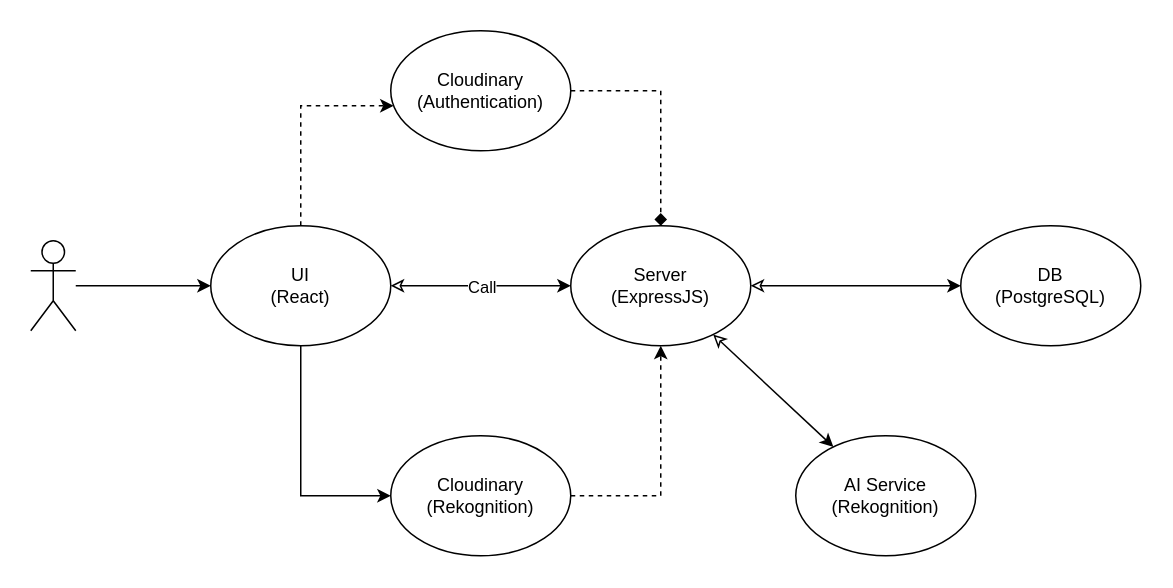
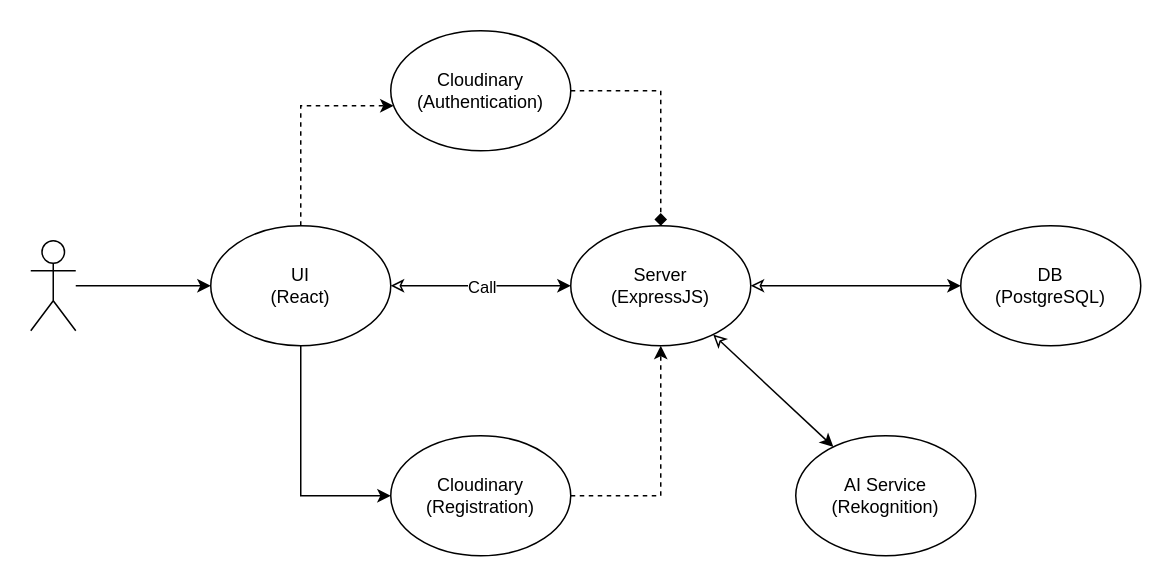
  <mxCell id="0" />
  <mxCell id="1" parent="0" />
  <mxCell id="2" style="edgeStyle=orthogonalEdgeStyle;rounded=0;orthogonalLoop=1;jettySize=auto;html=1;dashed=1;endArrow=diamond;" edge="1" parent="1" source="3" target="11"><mxGeometry relative="1" as="geometry"><Array as="points"><mxPoint x="440" y="60" /></Array></mxGeometry></mxCell>
  <mxCell id="3" value="Cloudinary&lt;br style=&quot;border-color: var(--border-color);&quot;&gt;(Authentication)" style="ellipse;whiteSpace=wrap;html=1;" vertex="1" parent="1"><mxGeometry x="260" y="20" width="120" height="80" as="geometry" /></mxCell>
  <mxCell id="4" value="DB&lt;br&gt;(PostgreSQL)" style="ellipse;whiteSpace=wrap;html=1;" vertex="1" parent="1"><mxGeometry x="640" y="150" width="120" height="80" as="geometry" /></mxCell>
  <mxCell id="5" style="rounded=0;orthogonalLoop=1;jettySize=auto;html=1;startArrow=classic;startFill=0;" edge="1" parent="1" source="11" target="17"><mxGeometry relative="1" as="geometry"><mxPoint x="720" y="180" as="sourcePoint" /></mxGeometry></mxCell>
  <mxCell id="6" style="edgeStyle=orthogonalEdgeStyle;rounded=0;orthogonalLoop=1;jettySize=auto;html=1;startArrow=classic;startFill=0;" edge="1" parent="1" source="11" target="4"><mxGeometry relative="1" as="geometry"><Array as="points"><mxPoint x="630" y="190" /><mxPoint x="630" y="190" /></Array><mxPoint x="780" y="140" as="sourcePoint" /></mxGeometry></mxCell>
  <mxCell id="7" style="edgeStyle=orthogonalEdgeStyle;rounded=0;orthogonalLoop=1;jettySize=auto;html=1;startArrow=classic;startFill=0;" edge="1" parent="1" source="9" target="11"><mxGeometry relative="1" as="geometry"><Array as="points" /><mxPoint x="420" y="140" as="sourcePoint" /></mxGeometry></mxCell>
  <mxCell id="8" value="Call" style="edgeLabel;html=1;align=center;verticalAlign=middle;resizable=0;points=[];" connectable="0" vertex="1" parent="7"><mxGeometry x="0.3" y="-1" relative="1" as="geometry"><mxPoint x="-18" y="-1" as="offset" /></mxGeometry></mxCell>
  <mxCell id="9" value="UI&lt;br&gt;(React)" style="ellipse;whiteSpace=wrap;html=1;" vertex="1" parent="1"><mxGeometry x="140" y="150" width="120" height="80" as="geometry" /></mxCell>
  <mxCell id="10" style="edgeStyle=orthogonalEdgeStyle;rounded=0;orthogonalLoop=1;jettySize=auto;html=1;dashed=1;" edge="1" parent="1" source="9" target="3"><mxGeometry relative="1" as="geometry"><Array as="points"><mxPoint x="200" y="70" /></Array></mxGeometry></mxCell>
  <mxCell id="11" value="Server&lt;br&gt;(ExpressJS)" style="ellipse;whiteSpace=wrap;html=1;" vertex="1" parent="1"><mxGeometry x="380" y="150" width="120" height="80" as="geometry" /></mxCell>
  <mxCell id="12" style="edgeStyle=orthogonalEdgeStyle;rounded=0;orthogonalLoop=1;jettySize=auto;html=1;startArrow=none;startFill=0;" edge="1" parent="1" source="13" target="9"><mxGeometry relative="1" as="geometry" /></mxCell>
  <mxCell id="13" value="" style="shape=umlActor;verticalLabelPosition=bottom;verticalAlign=top;html=1;outlineConnect=0;" vertex="1" parent="1"><mxGeometry x="20" y="160" width="30" height="60" as="geometry" /></mxCell>
  <mxCell id="14" style="edgeStyle=orthogonalEdgeStyle;rounded=0;orthogonalLoop=1;jettySize=auto;html=1;" edge="1" parent="1" source="9" target="16"><mxGeometry relative="1" as="geometry"><mxPoint x="560" y="390" as="targetPoint" /><Array as="points"><mxPoint x="200" y="330" /></Array></mxGeometry></mxCell>
  <mxCell id="15" style="edgeStyle=orthogonalEdgeStyle;rounded=0;orthogonalLoop=1;jettySize=auto;html=1;dashed=1;" edge="1" parent="1" source="16" target="11"><mxGeometry relative="1" as="geometry"><Array as="points"><mxPoint x="440" y="330" /></Array></mxGeometry></mxCell>
- <mxCell id="16" value="Cloudinary&lt;br&gt;(Rekognition)" style="ellipse;whiteSpace=wrap;html=1;" vertex="1" parent="1"><mxGeometry x="260" y="290" width="120" height="80" as="geometry" /></mxCell>
+ <mxCell id="16" value="Cloudinary&lt;br&gt;(Registration)" style="ellipse;whiteSpace=wrap;html=1;" vertex="1" parent="1"><mxGeometry x="260" y="290" width="120" height="80" as="geometry" /></mxCell>
  <mxCell id="17" value="AI Service&lt;br&gt;(Rekognition)" style="ellipse;whiteSpace=wrap;html=1;" vertex="1" parent="1"><mxGeometry x="530" y="290" width="120" height="80" as="geometry" /></mxCell>
